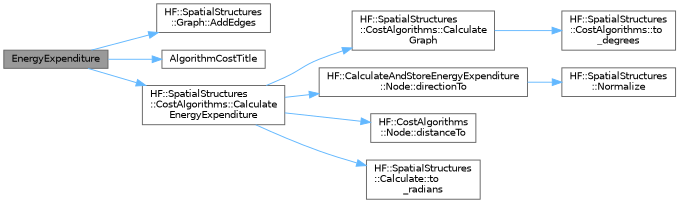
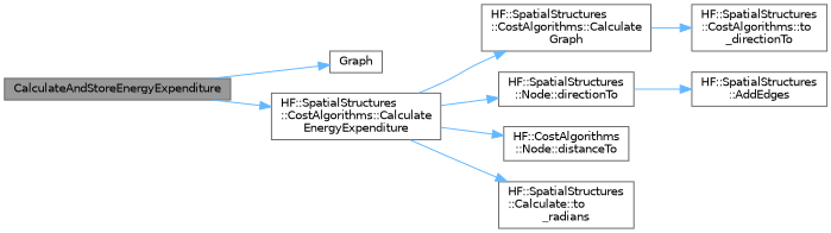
  digraph {
    rankdir=LR
    node [color=grey40 fillcolor=white fontname=Helvetica fontsize=10 shape=box style=filled]
    edge [color=steelblue1 fontname=Helvetica fontsize=10 labelfontname=Helvetica labelfontsize=10 style=solid]
-   n1 [color=gray40 fillcolor=grey60 fontcolor=black height=0.2 label=EnergyExpenditure width=0.4]
-   n2 [height=0.2 label="HF::SpatialStructures\l::Graph::AddEdges" width=0.4]
-   n3 [height=0.2 label=AlgorithmCostTitle width=0.4]
+   n1 [color=gray40 fillcolor=grey60 fontcolor=black height=0.2 label=CalculateAndStoreEnergyExpenditure width=0.4]
+   n3 [height=0.2 label="Graph" width=0.4]
    n4 [height=0.2 label="HF::SpatialStructures\l::CostAlgorithms::Calculate\lEnergyExpenditure" width=0.4]
    n5 [height=0.2 label="HF::SpatialStructures\l::CostAlgorithms::Calculate\lGraph" width=0.4]
-   n6 [height=0.2 label="HF::CalculateAndStoreEnergyExpenditure\l::Node::directionTo" width=0.4]
+   n6 [height=0.2 label="HF::SpatialStructures\l::Node::directionTo" width=0.4]
    n7 [height=0.2 label="HF::CostAlgorithms\l::Node::distanceTo" width=0.4]
    n8 [height=0.2 label="HF::SpatialStructures\l::Calculate::to\l_radians" width=0.4]
-   n9 [height=0.2 label="HF::SpatialStructures\l::CostAlgorithms::to\l_degrees" width=0.4]
-   n10 [height=0.2 label="HF::SpatialStructures\l::Normalize" width=0.4]
-   n1 -> n2
+   n9 [height=0.2 label="HF::SpatialStructures\l::CostAlgorithms::to\l_directionTo" width=0.4]
+   n10 [height=0.2 label="HF::SpatialStructures\l::AddEdges" width=0.4]
    n1 -> n3
    n1 -> n4
    n4 -> n5
    n4 -> n6
    n4 -> n7
    n4 -> n8
    n5 -> n9
    n6 -> n10
  }
